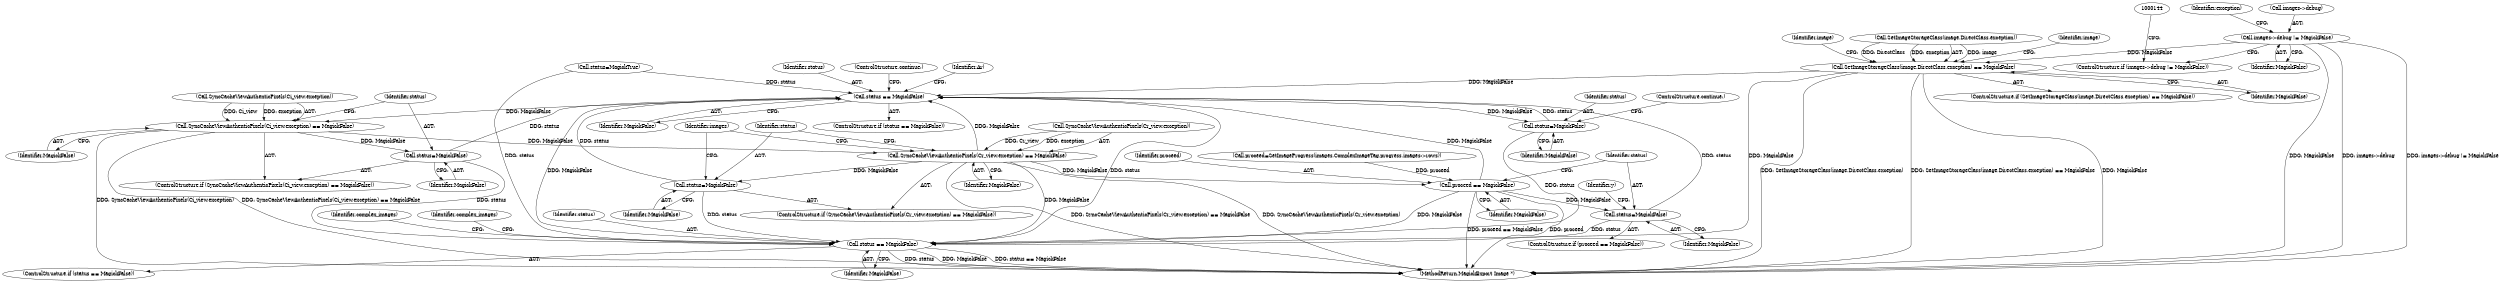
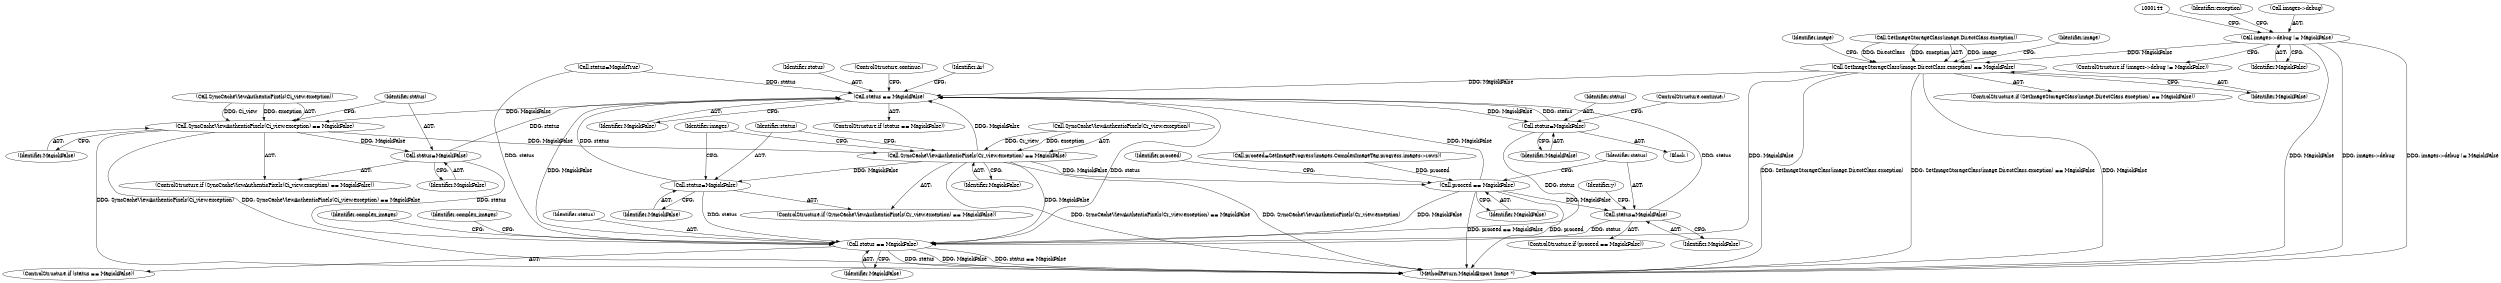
  digraph {
    n1 [label="(Call,images->debug != MagickFalse)"]
    n2 [label="(Call,SetImageStorageClass(image,DirectClass,exception) == MagickFalse)"]
    n3 [label="(Identifier,MagickFalse)"]
    n4 [label="(MethodReturn,MagickExport Image *)"]
    n5 [label="(ControlStructure,if (images->debug != MagickFalse))"]
    n6 [label="(Call,status == MagickFalse)"]
    n7 [label="(Call,status == MagickFalse)"]
    n8 [label="(ControlStructure,if (SetImageStorageClass(image,DirectClass,exception) == MagickFalse))"]
    n9 [label="(Identifier,MagickFalse)"]
    n10 [label="(Call,status=MagickFalse)"]
    n11 [label="(Call,SyncCacheViewAuthenticPixels(Ci_view,exception) == MagickFalse)"]
    n12 [label="(Identifier,MagickFalse)"]
    n13 [label="(ControlStructure,if (status == MagickFalse))"]
    n14 [label="(ControlStructure,if (status == MagickFalse))"]
    n15 [label="(Identifier,MagickFalse)"]
+   n16 [label="(Block,)"]
    n17 [label="(Identifier,MagickFalse)"]
    n18 [label="(Call,status=MagickFalse)"]
    n19 [label="(Call,SyncCacheViewAuthenticPixels(Cr_view,exception) == MagickFalse)"]
    n20 [label="(Identifier,MagickFalse)"]
    n21 [label="(ControlStructure,if (SyncCacheViewAuthenticPixels(Ci_view,exception) == MagickFalse))"]
    n22 [label="(Identifier,MagickFalse)"]
    n23 [label="(Call,status=MagickFalse)"]
    n24 [label="(Call,proceed == MagickFalse)"]
    n25 [label="(ControlStructure,if (SyncCacheViewAuthenticPixels(Cr_view,exception) == MagickFalse))"]
    n26 [label="(Identifier,MagickFalse)"]
    n27 [label="(Identifier,MagickFalse)"]
    n28 [label="(Call,status=MagickFalse)"]
    n29 [label="(Identifier,MagickFalse)"]
    n30 [label="(ControlStructure,if (proceed == MagickFalse))"]
    n31 [label="(Identifier,MagickFalse)"]
    n32 [label="(Identifier,complex_images)"]
    n33 [label="(Identifier,status)"]
    n34 [label="(Identifier,images)"]
    n35 [label="(Call,status=MagickTrue)"]
    n36 [label="(Identifier,image)"]
    n37 [label="(Identifier,complex_images)"]
    n38 [label="(Call,SyncCacheViewAuthenticPixels(Ci_view,exception))"]
    n39 [label="(Identifier,status)"]
    n40 [label="(Identifier,exception)"]
    n41 [label="(Call,SyncCacheViewAuthenticPixels(Cr_view,exception))"]
    n42 [label="(Identifier,status)"]
    n43 [label="(ControlStructure,continue;)"]
    n44 [label="(Identifier,status)"]
    n45 [label="(Identifier,proceed)"]
    n46 [label="(Identifier,y)"]
    n47 [label="(Identifier,status)"]
    n48 [label="(Identifier,image)"]
    n49 [label="(Call,SetImageStorageClass(image,DirectClass,exception))"]
    n50 [label="(Identifier,status)"]
    n51 [label="(Identifier,Ar)"]
    n52 [label="(Call,proceed=SetImageProgress(images,ComplexImageTag,progress,images->rows))"]
    n53 [label="(Call,images->debug)"]
    n54 [label="(ControlStructure,continue;)"]
    1000144
    n1 -> n2 [label="DDG: MagickFalse"]
    n1 -> n3 [label="CFG: "]
    n1 -> n4 [label="DDG: MagickFalse"]
    n1 -> n4 [label="DDG: images->debug"]
    n1 -> n4 [label="DDG: images->debug != MagickFalse"]
    n1 -> n5 [label="CFG: "]
    n2 -> n4 [label="DDG: SetImageStorageClass(image,DirectClass,exception)"]
    n2 -> n4 [label="DDG: SetImageStorageClass(image,DirectClass,exception) == MagickFalse"]
    n2 -> n4 [label="DDG: MagickFalse"]
    n2 -> n6 [label="DDG: MagickFalse"]
    n2 -> n7 [label="DDG: MagickFalse"]
    n2 -> n8 [label="AST: "]
    n2 -> n9 [label="CFG: "]
    n3 -> n1 [label="AST: "]
    n6 -> n7 [label="DDG: status"]
    n6 -> n7 [label="DDG: MagickFalse"]
    n6 -> n10 [label="DDG: MagickFalse"]
    n6 -> n11 [label="DDG: MagickFalse"]
    n6 -> n12 [label="CFG: "]
    n6 -> n13 [label="AST: "]
    n7 -> n4 [label="DDG: status"]
    n7 -> n4 [label="DDG: MagickFalse"]
    n7 -> n4 [label="DDG: status == MagickFalse"]
    n7 -> n14 [label="AST: "]
    n7 -> n15 [label="CFG: "]
    n9 -> n2 [label="AST: "]
    n10 -> n6 [label="DDG: status"]
    n10 -> n7 [label="DDG: status"]
+   n10 -> n16 [label="AST: "]
    n10 -> n17 [label="CFG: "]
    n11 -> n4 [label="DDG: SyncCacheViewAuthenticPixels(Ci_view,exception)"]
    n11 -> n4 [label="DDG: SyncCacheViewAuthenticPixels(Ci_view,exception) == MagickFalse"]
    n11 -> n18 [label="DDG: MagickFalse"]
    n11 -> n19 [label="DDG: MagickFalse"]
    n11 -> n20 [label="CFG: "]
    n11 -> n21 [label="AST: "]
    n12 -> n6 [label="AST: "]
    n15 -> n7 [label="AST: "]
    n17 -> n10 [label="AST: "]
    n18 -> n6 [label="DDG: status"]
    n18 -> n7 [label="DDG: status"]
    n18 -> n21 [label="AST: "]
    n18 -> n22 [label="CFG: "]
    n19 -> n4 [label="DDG: SyncCacheViewAuthenticPixels(Cr_view,exception)"]
    n19 -> n4 [label="DDG: SyncCacheViewAuthenticPixels(Cr_view,exception) == MagickFalse"]
    n19 -> n6 [label="DDG: MagickFalse"]
    n19 -> n7 [label="DDG: MagickFalse"]
    n19 -> n23 [label="DDG: MagickFalse"]
    n19 -> n24 [label="DDG: MagickFalse"]
    n19 -> n25 [label="AST: "]
    n19 -> n26 [label="CFG: "]
    n20 -> n11 [label="AST: "]
    n22 -> n18 [label="AST: "]
    n23 -> n6 [label="DDG: status"]
    n23 -> n7 [label="DDG: status"]
    n23 -> n25 [label="AST: "]
    n23 -> n27 [label="CFG: "]
    n24 -> n4 [label="DDG: proceed == MagickFalse"]
    n24 -> n4 [label="DDG: proceed"]
    n24 -> n6 [label="DDG: MagickFalse"]
    n24 -> n7 [label="DDG: MagickFalse"]
    n24 -> n28 [label="DDG: MagickFalse"]
    n24 -> n29 [label="CFG: "]
    n26 -> n19 [label="AST: "]
    n27 -> n23 [label="AST: "]
    n28 -> n6 [label="DDG: status"]
    n28 -> n7 [label="DDG: status"]
    n28 -> n30 [label="AST: "]
    n28 -> n31 [label="CFG: "]
    n29 -> n24 [label="AST: "]
    n31 -> n28 [label="AST: "]
    n32 -> n7 [label="CFG: "]
    n33 -> n24 [label="CFG: "]
    n33 -> n28 [label="AST: "]
    n34 -> n19 [label="CFG: "]
    n34 -> n23 [label="CFG: "]
    n35 -> n6 [label="DDG: status"]
    n35 -> n7 [label="DDG: status"]
    n36 -> n2 [label="CFG: "]
    n37 -> n7 [label="CFG: "]
    n38 -> n11 [label="AST: "]
    n38 -> n11 [label="DDG: Ci_view"]
    n38 -> n11 [label="DDG: exception"]
    n39 -> n7 [label="AST: "]
    n40 -> n1 [label="CFG: "]
    n41 -> n19 [label="AST: "]
    n41 -> n19 [label="DDG: Cr_view"]
    n41 -> n19 [label="DDG: exception"]
    n42 -> n6 [label="AST: "]
    n43 -> n6 [label="CFG: "]
    n44 -> n19 [label="CFG: "]
    n44 -> n23 [label="AST: "]
-   n45 -> n24 [label="AST: "]
+   n45 -> n24 [label="CFG: "]
    n46 -> n28 [label="CFG: "]
    n47 -> n10 [label="AST: "]
    n48 -> n2 [label="CFG: "]
    n49 -> n2 [label="AST: "]
    n49 -> n2 [label="DDG: image"]
    n49 -> n2 [label="DDG: DirectClass"]
    n49 -> n2 [label="DDG: exception"]
    n50 -> n11 [label="CFG: "]
    n50 -> n18 [label="AST: "]
    n51 -> n6 [label="CFG: "]
    n52 -> n24 [label="DDG: proceed"]
    n53 -> n1 [label="AST: "]
    n54 -> n10 [label="CFG: "]
-   1000144 -> n5 [label="CFG: "]
+   1000144 -> n1 [label="CFG: "]
  }
